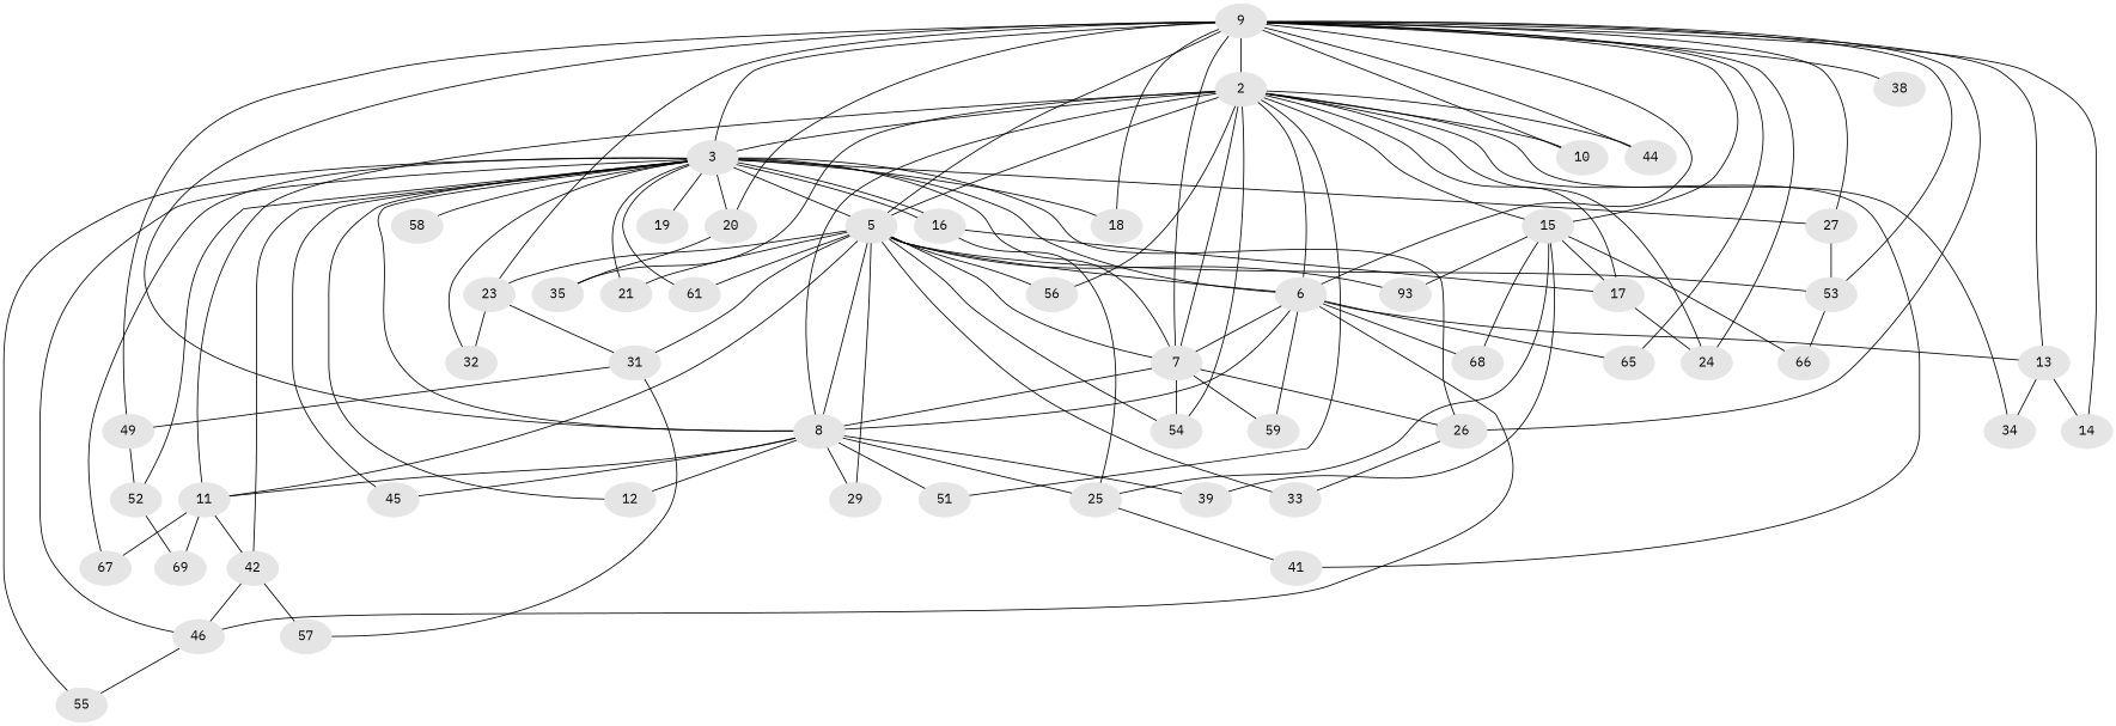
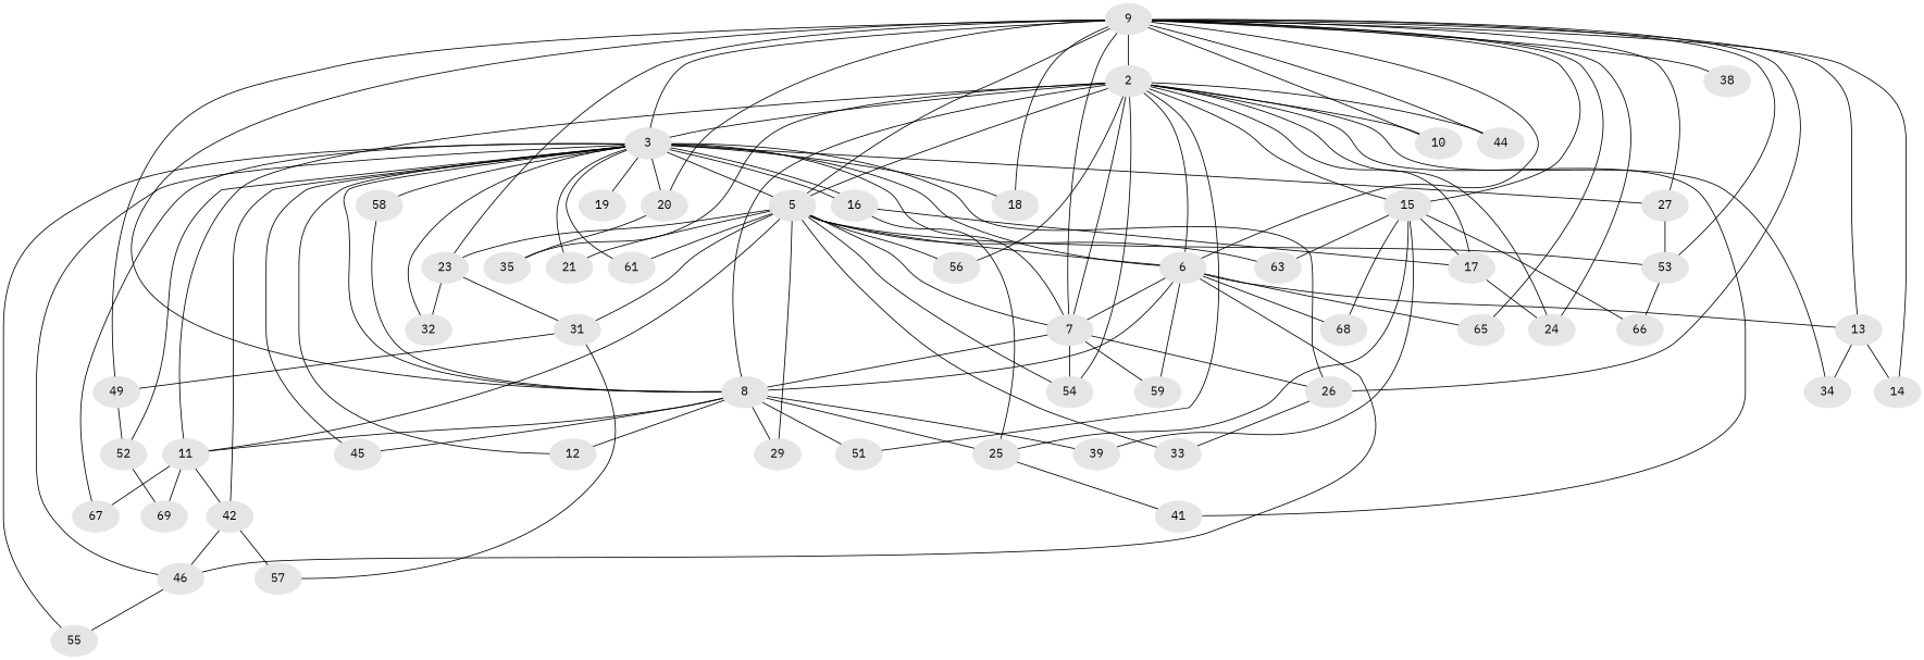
  graph {
    fontname="IBM Plex Mono"
    node [color=gray90 fontname="IBM Plex Mono" style=filled]
    edge [fontname="IBM Plex Mono"]
    n1 [label=9 super="+9"]
    2 [super="+10"]
    3 [super="+4"]
    5 [super="+64"]
    6 [super="+50"]
    7 [super="+28"]
    8 [super="+22"]
    13
    14
    15 [super="+36"]
    18
    20
    23
    24 [super="+40"]
    26 [super="+48"]
    27
    n17 [label=10]
    38
    44
    49
    53
    65
    11 [super="+43"]
    17 [super="+62"]
    34
    35
    41
    51
    54 [super="+60"]
    56
    12
    16
    19
    21
    32
    42
    45
    46 [super="+47"]
    52
    55
    58
    61
    67
    29
    31
    33
-   63 [label=93]
+   63
    59
    68
    25 [super="+37"]
    39
    66
    69
    57
    n1 -- 2 [weight=4]
    n1 -- 3 [weight=4]
    n1 -- 5 [weight=2]
    n1 -- 6 [weight=2]
    n1 -- 7 [weight=2]
    n1 -- 8 [weight=3]
    n1 -- 13
    n1 -- 14
    n1 -- 15
    n1 -- 18
    n1 -- 20
    n1 -- 23
    n1 -- 24
    n1 -- 26
    n1 -- 27
    n1 -- n17
    n1 -- 38
    n1 -- 44
    n1 -- 49
    n1 -- 53
    n1 -- 65
    2 -- 3 [weight=4]
    2 -- 5 [weight=2]
    2 -- 6 [weight=2]
    2 -- 7 [weight=2]
    2 -- 8 [weight=2]
    2 -- 15
    2 -- 24
    2 -- n17
    2 -- 44
    2 -- 11
    2 -- 17 [weight=2]
    2 -- 34
    2 -- 35
    2 -- 41
    2 -- 51
    2 -- 54
    2 -- 56
    3 -- 5 [weight=2]
    3 -- 6 [weight=2]
    3 -- 7 [weight=2]
    3 -- 8 [weight=2]
    3 -- 18
    3 -- 20
    3 -- 26
    3 -- 27
    3 -- 12
    3 -- 16
    3 -- 16
    3 -- 19 [weight=2]
    3 -- 21
    3 -- 32
    3 -- 42
    3 -- 45
    3 -- 46
    3 -- 52
    3 -- 55
    3 -- 58
    3 -- 61
    3 -- 67
    5 -- 6 [weight=2]
    5 -- 7 [weight=2]
-   5 -- 8
+   58 -- 8
    5 -- 23
    5 -- 53
    5 -- 11
    5 -- 54
    5 -- 56
    5 -- 21
    5 -- 61
    5 -- 29
    5 -- 31
    5 -- 33
    5 -- 63
    6 -- 7
    6 -- 8
    6 -- 13
    6 -- 65
    6 -- 46
    6 -- 59
    6 -- 68
    7 -- 8
    7 -- 26
    7 -- 54
    7 -- 59
    8 -- 11
    8 -- 51
    8 -- 12
    8 -- 45
    8 -- 29
    8 -- 25
    8 -- 39
    13 -- 14
    13 -- 34
    15 -- 17
    15 -- 63
    15 -- 68
    15 -- 25
    15 -- 39
    15 -- 66
    20 -- 35
    23 -- 32
    23 -- 31
    26 -- 33
    27 -- 53
    49 -- 52
    53 -- 66
    11 -- 42
    11 -- 67
    11 -- 69
    17 -- 24
    16 -- 17
    16 -- 25
    42 -- 46
    42 -- 57
    46 -- 55
    52 -- 69
    31 -- 49
    31 -- 57
    25 -- 41
  }
